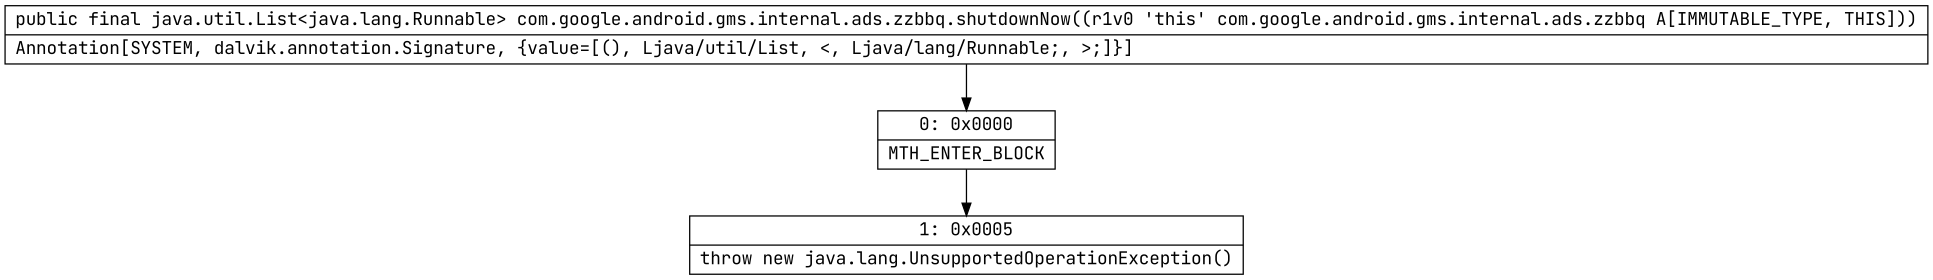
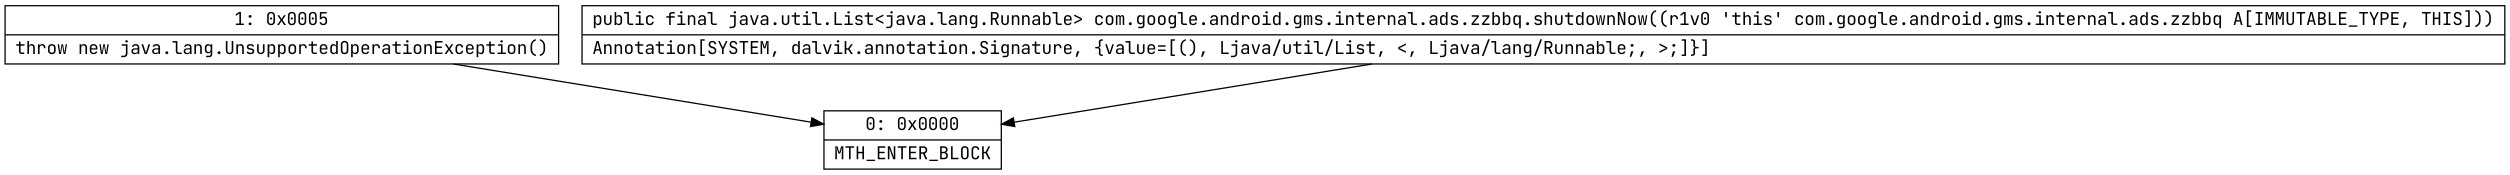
  digraph {
    fontname="JetBrains Mono"
    node [shape=record fontname="JetBrains Mono"]
    edge [fontname="JetBrains Mono"]
    n1 [label="{0\:\ 0x0000|MTH_ENTER_BLOCK\l}"]
    n2 [label="{1\:\ 0x0005|throw new java.lang.UnsupportedOperationException()\l}"]
    n3 [label="{public final java.util.List\<java.lang.Runnable\> com.google.android.gms.internal.ads.zzbbq.shutdownNow((r1v0 'this' com.google.android.gms.internal.ads.zzbbq A[IMMUTABLE_TYPE, THIS]))  | Annotation[SYSTEM, dalvik.annotation.Signature, \{value=[(), Ljava\/util\/List, \<, Ljava\/lang\/Runnable;, \>;]\}]\l}"]
-   n1 -> n2
+   n2 -> n1
    n3 -> n1
  }
